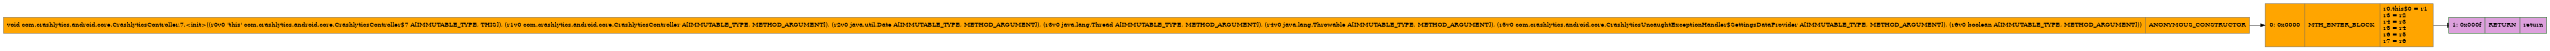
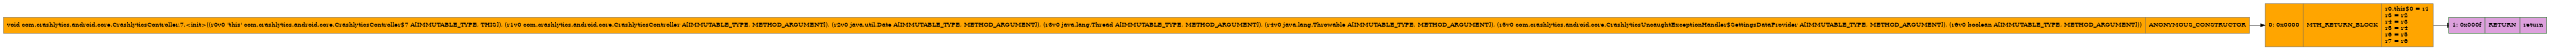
  digraph {
    rankdir=LR
    node [shape=record style=filled fillcolor=orange color=gray40]
-   n1 [label="{0\:\ 0x0000|MTH_ENTER_BLOCK\l|r0.this$0 = r1\lr3 = r2\lr4 = r3\lr5 = r4\lr6 = r5\lr7 = r6\l}"]
+   n1 [label="{0\:\ 0x0000|MTH_RETURN_BLOCK\l|r0.this$0 = r1\lr3 = r2\lr4 = r3\lr5 = r4\lr6 = r5\lr7 = r6\l}"]
    n2 [label="{1\:\ 0x000f|RETURN\l|return\l}" fillcolor=plum color=darkgreen]
    n3 [label="{void com.crashlytics.android.core.CrashlyticsController.7.\<init\>((r0v0 'this' com.crashlytics.android.core.CrashlyticsController$7 A[IMMUTABLE_TYPE, THIS]), (r1v0 com.crashlytics.android.core.CrashlyticsController A[IMMUTABLE_TYPE, METHOD_ARGUMENT]), (r2v0 java.util.Date A[IMMUTABLE_TYPE, METHOD_ARGUMENT]), (r3v0 java.lang.Thread A[IMMUTABLE_TYPE, METHOD_ARGUMENT]), (r4v0 java.lang.Throwable A[IMMUTABLE_TYPE, METHOD_ARGUMENT]), (r5v0 com.crashlytics.android.core.CrashlyticsUncaughtExceptionHandler$SettingsDataProvider A[IMMUTABLE_TYPE, METHOD_ARGUMENT]), (r6v0 boolean A[IMMUTABLE_TYPE, METHOD_ARGUMENT]))  | ANONYMOUS_CONSTRUCTOR\l}"]
    n1 -> n2 [arrowhead=tee]
    n3 -> n1 [arrowhead=normal]
  }
